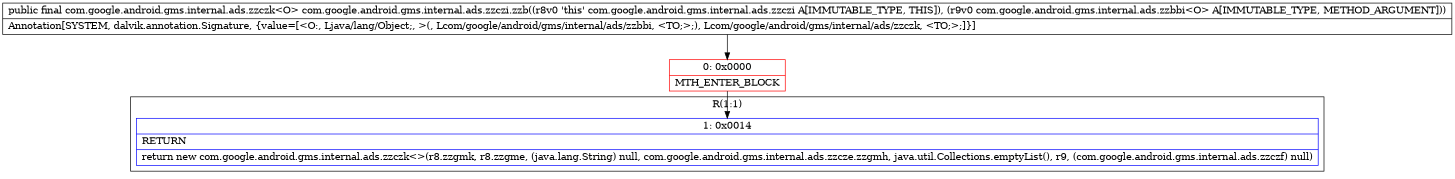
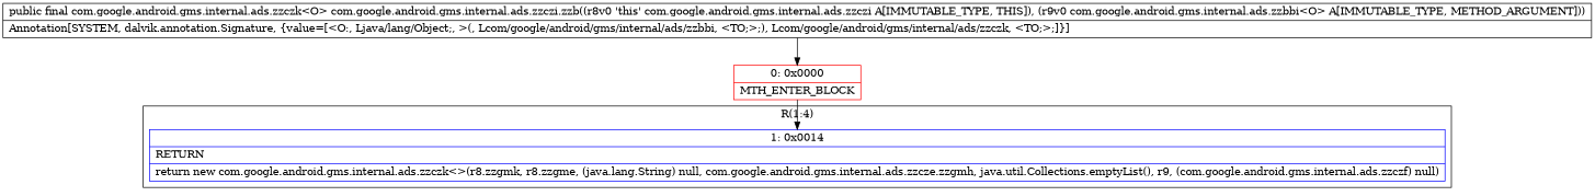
  digraph {
    node [shape=record]
    n1 [color=blue label="{1\:\ 0x0014|RETURN\l|return new com.google.android.gms.internal.ads.zzczk\<\>(r8.zzgmk, r8.zzgme, (java.lang.String) null, com.google.android.gms.internal.ads.zzcze.zzgmh, java.util.Collections.emptyList(), r9, (com.google.android.gms.internal.ads.zzczf) null)\l}"]
    n2 [color=red label="{0\:\ 0x0000|MTH_ENTER_BLOCK\l}"]
    n3 [label="{public final com.google.android.gms.internal.ads.zzczk\<O\> com.google.android.gms.internal.ads.zzczi.zzb((r8v0 'this' com.google.android.gms.internal.ads.zzczi A[IMMUTABLE_TYPE, THIS]), (r9v0 com.google.android.gms.internal.ads.zzbbi\<O\> A[IMMUTABLE_TYPE, METHOD_ARGUMENT]))  | Annotation[SYSTEM, dalvik.annotation.Signature, \{value=[\<O:, Ljava\/lang\/Object;, \>(, Lcom\/google\/android\/gms\/internal\/ads\/zzbbi, \<TO;\>;), Lcom\/google\/android\/gms\/internal\/ads\/zzczk, \<TO;\>;]\}]\l}"]
    subgraph cluster_1 {
-     label="R(1:1)"
+     label="R(1:4)"
      n1
    }
    n2 -> n1
    n3 -> n2
  }
